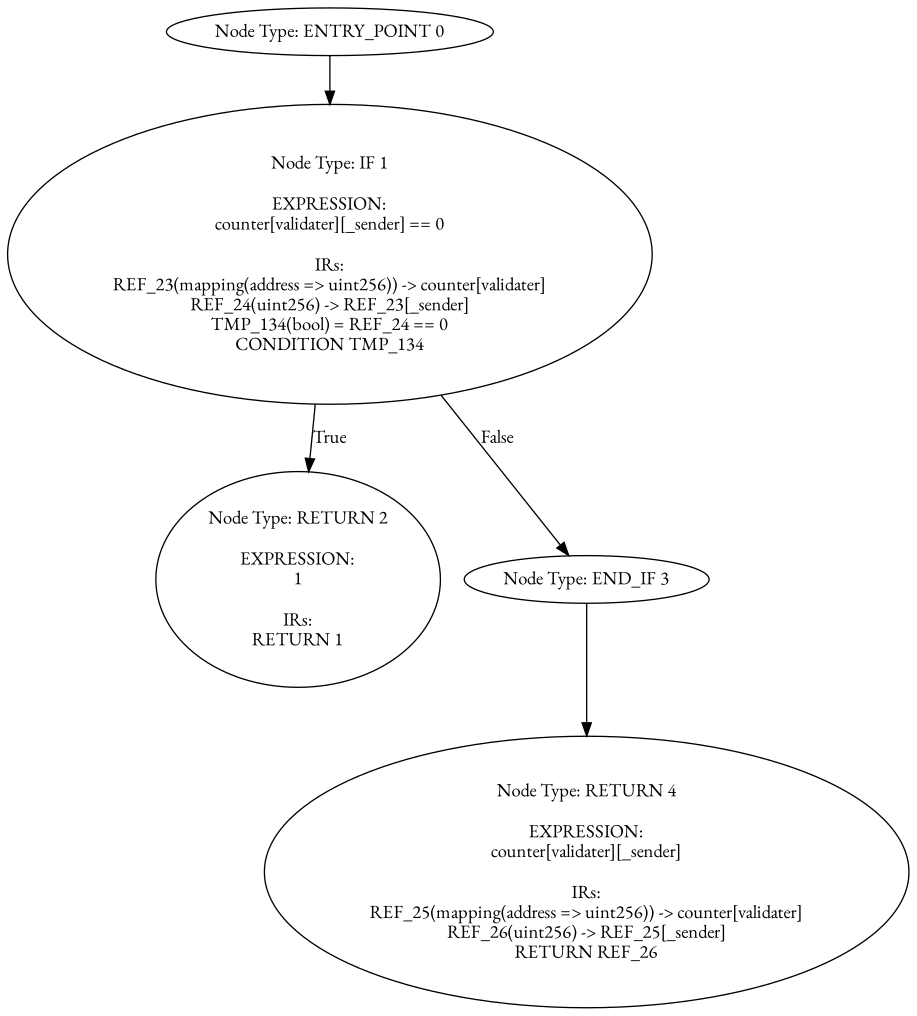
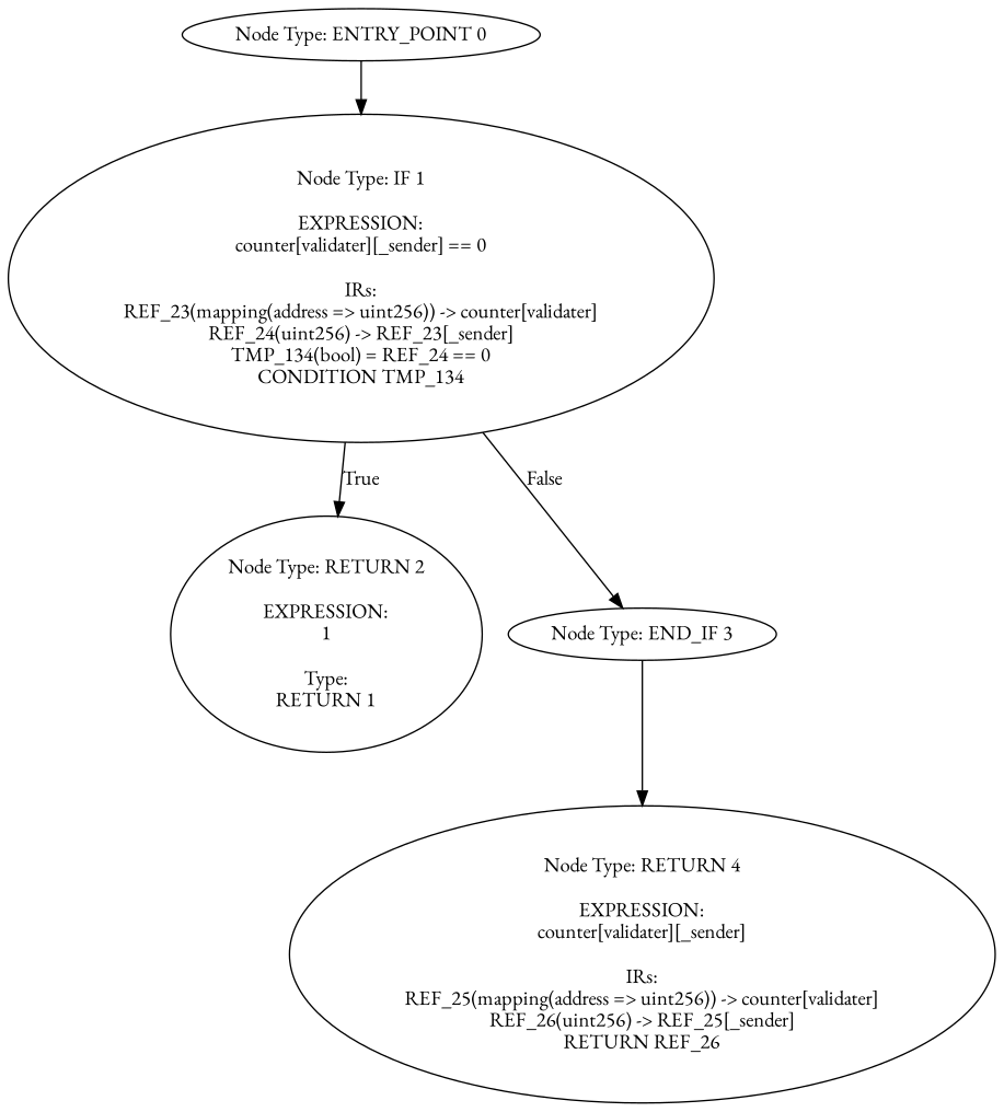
  digraph {
    fontname="EB Garamond"
    node [fontname="EB Garamond"]
    edge [fontname="EB Garamond"]
    n1 [label="Node Type: ENTRY_POINT 0\n"]
    n2 [label="Node Type: IF 1\n\nEXPRESSION:\ncounter[validater][_sender] == 0\n\nIRs:\nREF_23(mapping(address => uint256)) -> counter[validater]\nREF_24(uint256) -> REF_23[_sender]\nTMP_134(bool) = REF_24 == 0\nCONDITION TMP_134"]
-   n3 [label="Node Type: RETURN 2\n\nEXPRESSION:\n1\n\nIRs:\nRETURN 1"]
+   n3 [label="Node Type: RETURN 2\n\nEXPRESSION:\n1\n\nType:\nRETURN 1"]
    n4 [label="Node Type: END_IF 3\n"]
    n5 [label="Node Type: RETURN 4\n\nEXPRESSION:\ncounter[validater][_sender]\n\nIRs:\nREF_25(mapping(address => uint256)) -> counter[validater]\nREF_26(uint256) -> REF_25[_sender]\nRETURN REF_26"]
    n1 -> n2
    n2 -> n3 [label=True]
    n2 -> n4 [label=False]
    n4 -> n5
  }
